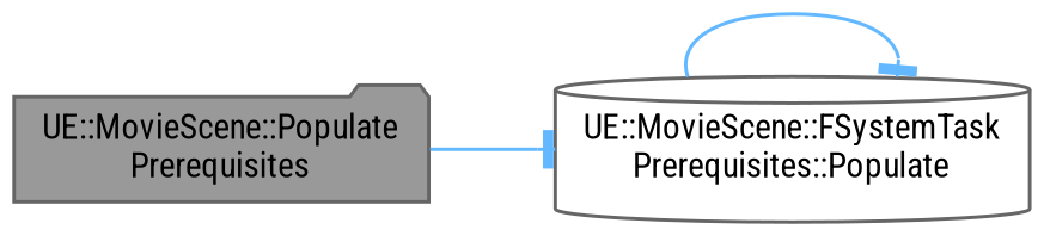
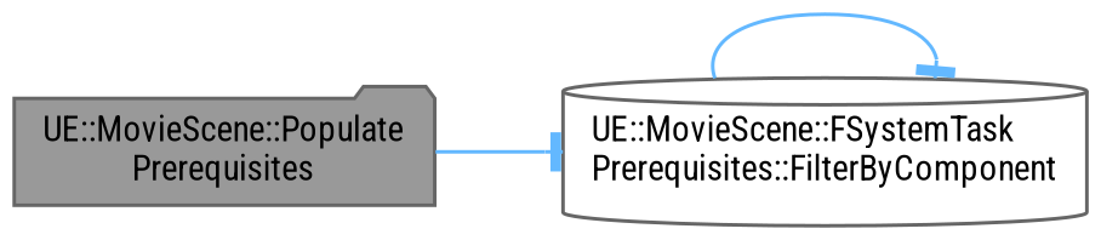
  digraph {
    rankdir=LR
    fontname="Roboto Condensed"
    node [fontname="Roboto Condensed" fontsize=10 style=filled]
    edge [color=steelblue1 fontname="Roboto Condensed" fontsize=10 labelfontname=Helvetica labelfontsize=10 style=solid arrowhead=tee]
    n1 [color=gray40 fillcolor=grey60 fontcolor=black height=0.2 label="UE::MovieScene::Populate\lPrerequisites" shape=folder width=0.4]
-   n2 [color=grey40 fillcolor=white height=0.2 label="UE::MovieScene::FSystemTask\lPrerequisites::Populate" shape=cylinder width=0.4]
+   n2 [color=grey40 fillcolor=white height=0.2 label="UE::MovieScene::FSystemTask\lPrerequisites::FilterByComponent" shape=cylinder width=0.4]
    n1 -> n2
    n2 -> n2
  }
